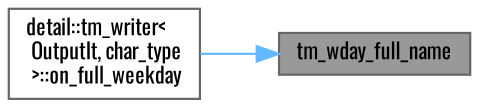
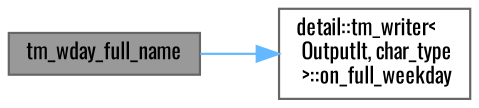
  digraph {
    rankdir=RL
    fontname=Oswald
    node [fontname=Oswald fontsize=10 shape=box style=filled]
    n1 [color=gray40 fillcolor=grey60 fontcolor=black height=0.2 label=tm_wday_full_name width=0.4]
    n2 [color=grey40 fillcolor=white height=0.2 label="detail::tm_writer\<\l OutputIt, char_type\l \>::on_full_weekday" width=0.4]
-   n1 -> n2 [color=steelblue1 dir=back fontname=Oswald fontsize=10 labelfontname=Helvetica labelfontsize=10 style=solid]
+   n2 -> n1 [color=steelblue1 dir=back fontname=Oswald fontsize=10 labelfontname=Helvetica labelfontsize=10 style=solid]
  }
